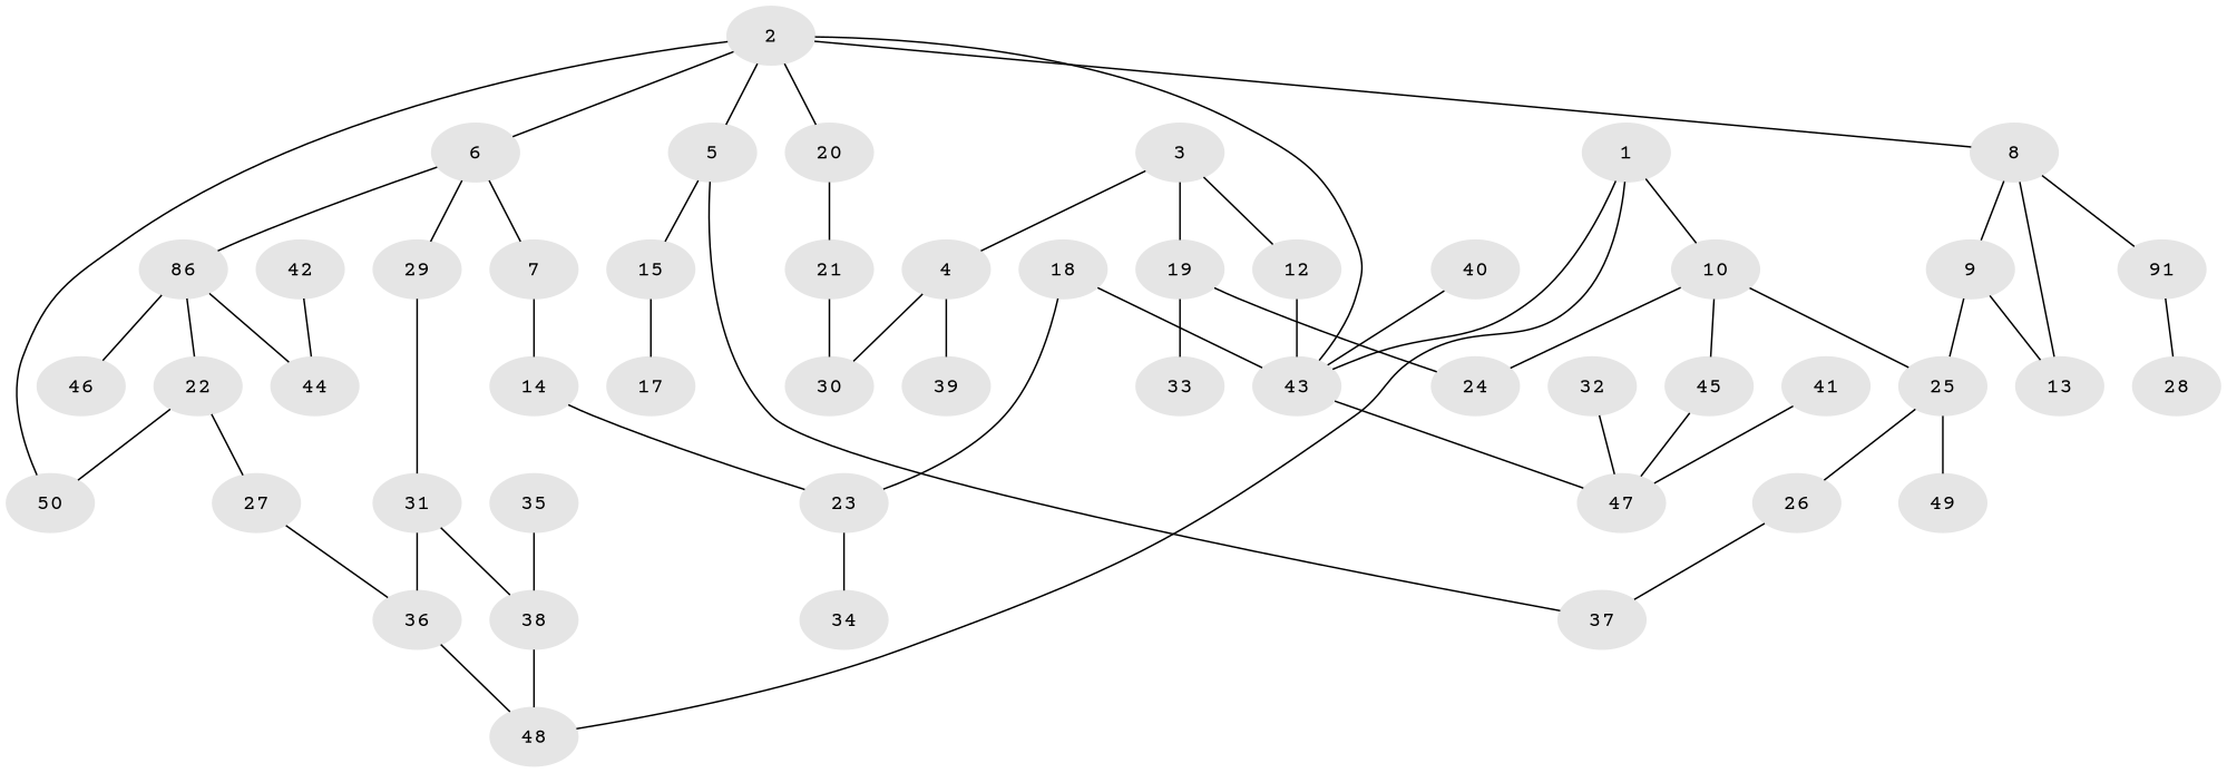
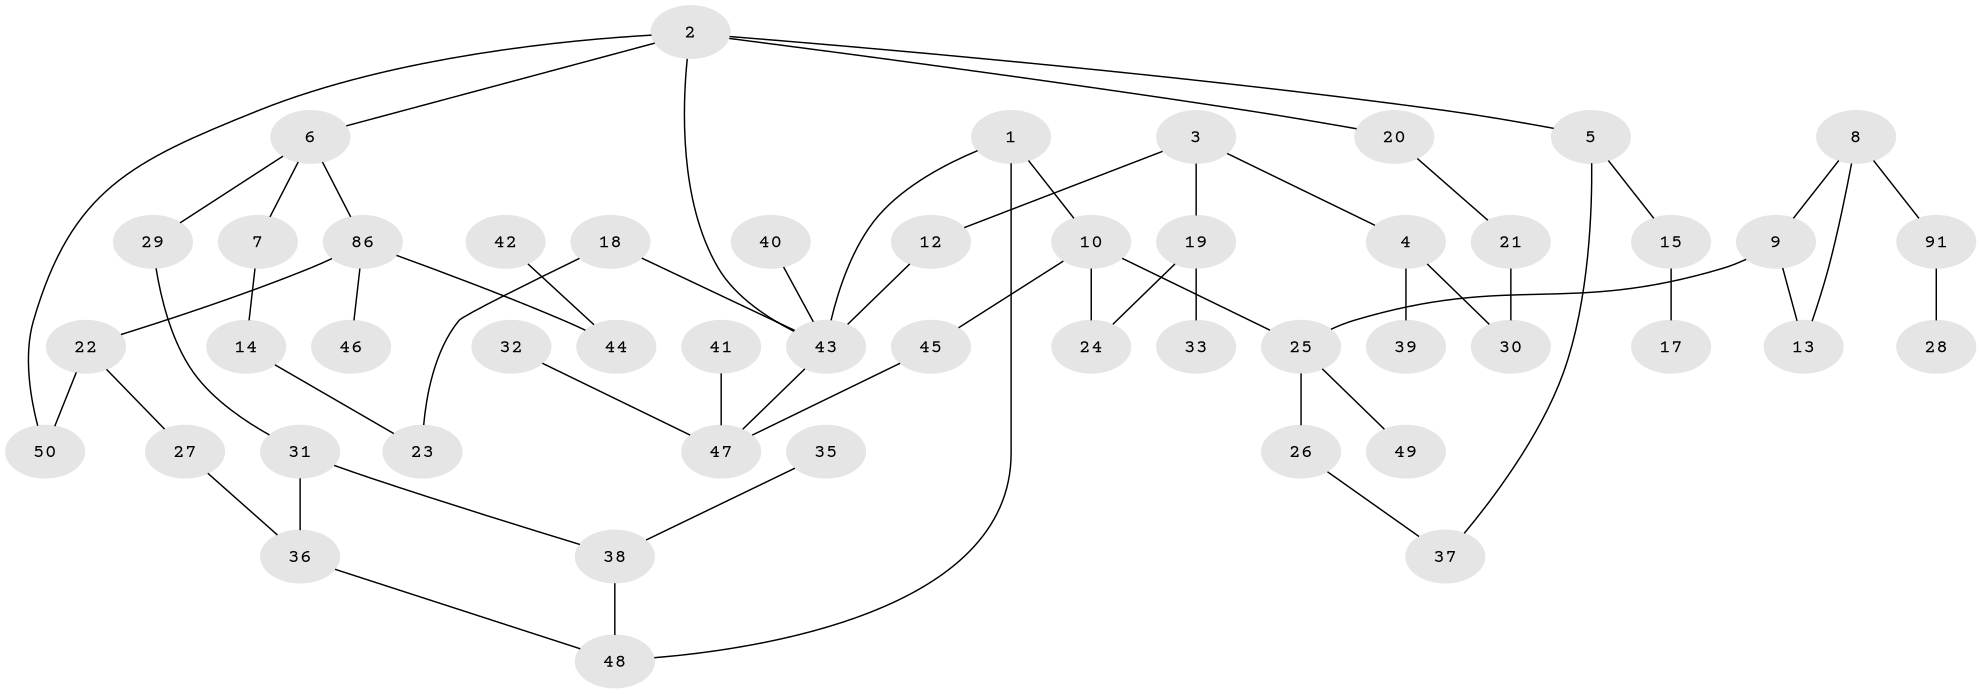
  graph {
    fontname="Courier Prime"
    node [color=gray90 fontname="Courier Prime" style=filled]
    edge [fontname="Courier Prime" weight=1.0]
    1
    10
    43
    48
    25
    24
    45
    47
    2
    5
    6
    8
    20
    50
    15
    37
    7
    n18 [label=86]
    29
    9
    n21 [label=91]
    13
    21
    3
    4
    12
    19
    30
    39
    33
    17
    14
    22
    44
    46
    31
    23
    28
    26
    49
-   34
    27
    18
    36
    38
    32
    35
    40
    41
    42
    1 -- 10
    1 -- 43
    1 -- 48
    10 -- 25
    10 -- 24
    10 -- 45
    43 -- 47
    25 -- 26
    25 -- 49
    45 -- 47
    2 -- 43
    2 -- 5
    2 -- 6
-   2 -- 8
    2 -- 20
    2 -- 50
    5 -- 15
    5 -- 37
    6 -- 7
    6 -- n18
    6 -- 29
    8 -- 9
    8 -- n21
    8 -- 13
    20 -- 21
    15 -- 17
    7 -- 14
    n18 -- 22
    n18 -- 44
    n18 -- 46
    29 -- 31
    9 -- 25
    9 -- 13
    n21 -- 28
    21 -- 30
    3 -- 4
    3 -- 12
    3 -- 19
    4 -- 30
    4 -- 39
    12 -- 43
    19 -- 24
    19 -- 33
    14 -- 23
    22 -- 50
    22 -- 27
    31 -- 36
    31 -- 38
-   23 -- 34
    26 -- 37
    27 -- 36
    18 -- 43
    18 -- 23
    36 -- 48
    38 -- 48
    32 -- 47
    35 -- 38
    40 -- 43
    41 -- 47
    42 -- 44
  }
